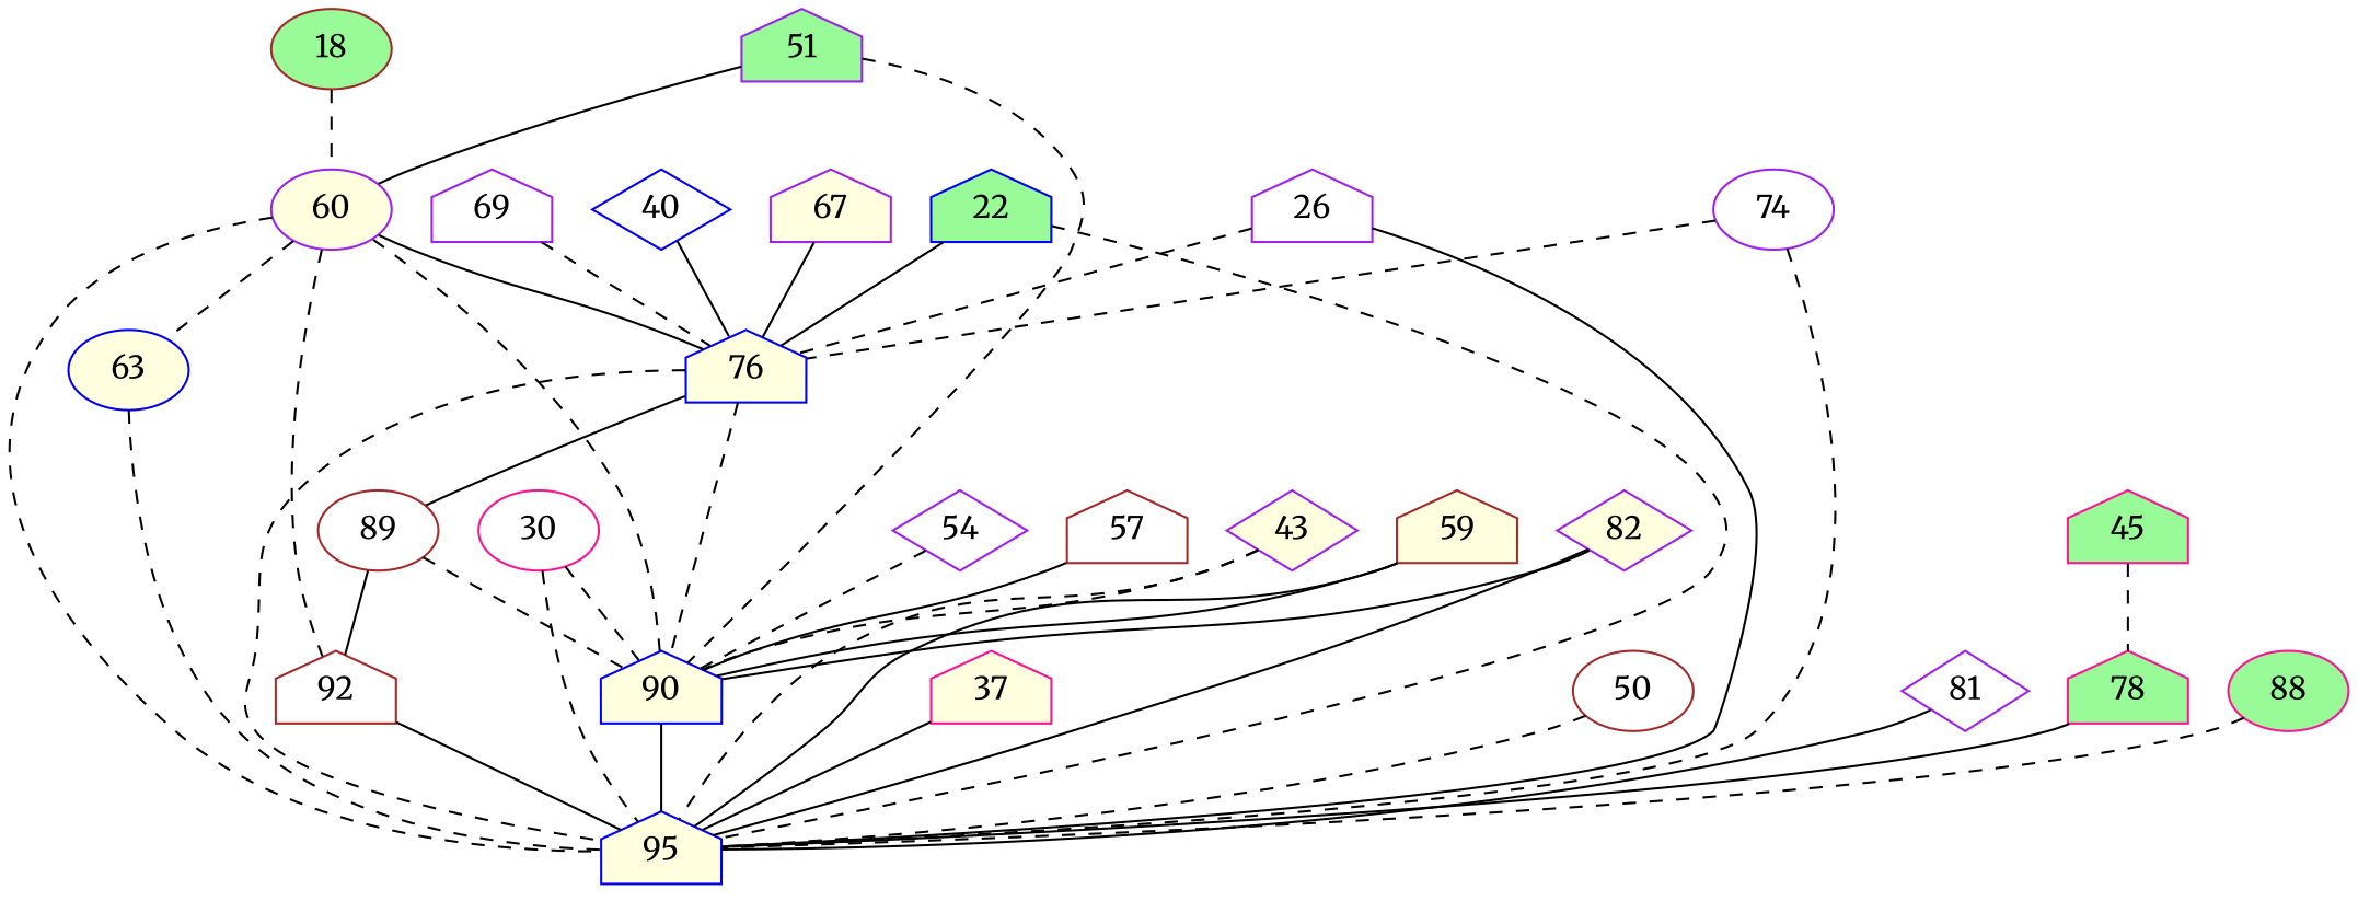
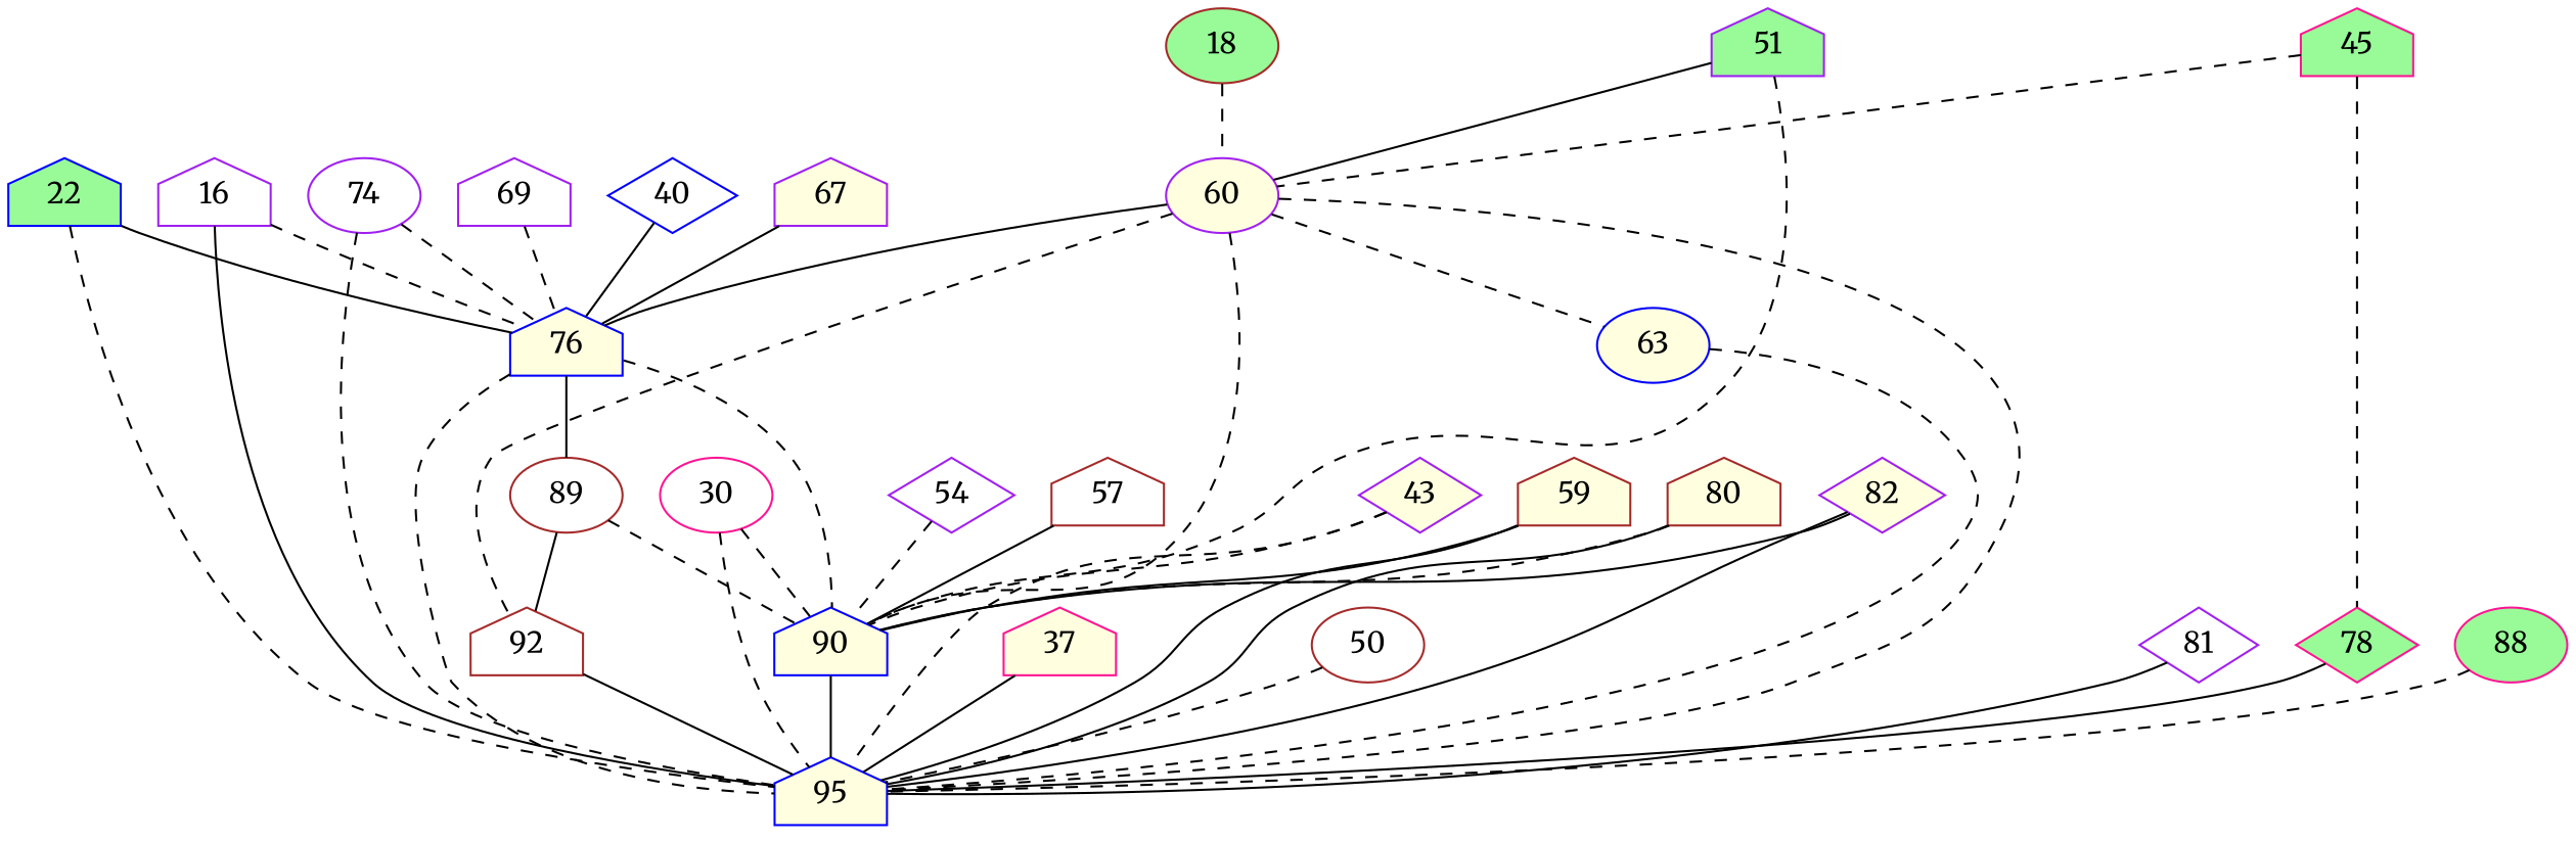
  graph {
    fontname=Merriweather
    node [color=purple fillcolor=lightyellow fontname=Merriweather shape=house style=filled]
    edge [fontname=Merriweather style=dashed]
    60 [shape=ellipse super="+49+44+48"]
    76 [color=blue super="+21+6+10+73"]
    95 [color=blue super="+77+70+94+4+93+86+91"]
    90 [color=blue super="+24+33+79+87"]
    63 [color=blue shape=ellipse]
    92 [color=brown fillcolor=white super="+75"]
    18 [color=brown fillcolor=palegreen shape=ellipse]
    89 [color=brown fillcolor=white shape=ellipse super="+65"]
    22 [color=blue fillcolor=palegreen]
-   26 [fillcolor=white]
+   26 [fillcolor=white label=16]
    30 [color=deeppink fillcolor=white shape=ellipse]
    37 [color=deeppink]
    40 [color=blue fillcolor=white shape=diamond]
    43 [shape=diamond]
    45 [color=deeppink fillcolor=palegreen super="+32"]
-   78 [color=deeppink fillcolor=palegreen super="+46+20"]
+   78 [color=deeppink fillcolor=palegreen shape=diamond super="+46+20"]
    50 [color=brown fillcolor=white shape=ellipse]
    51 [fillcolor=palegreen]
    54 [fillcolor=white shape=diamond]
    57 [color=brown fillcolor=white]
    59 [color=brown]
    67
    69 [fillcolor=white]
    74 [fillcolor=white shape=ellipse super="+52"]
+   80 [color=brown]
    81 [fillcolor=white shape=diamond]
    82 [shape=diamond super="+68"]
    88 [color=deeppink fillcolor=palegreen shape=ellipse]
    60 -- 76 [style=solid weight=11]
    60 -- 95 [weight=11]
    60 -- 90 [weight=6]
    60 -- 63
    60 -- 92 [weight=2]
    76 -- 95 [weight=19]
    76 -- 90 [weight=15]
    76 -- 89 [style=solid]
    90 -- 95 [style=solid weight=16]
    63 -- 95
    92 -- 95 [style=solid]
    18 -- 60 [weight=2]
    89 -- 90 [weight=4]
    89 -- 92 [style=solid]
    22 -- 76 [style=solid]
    22 -- 95
    26 -- 76
    26 -- 95 [style=solid]
    30 -- 95
    30 -- 90
    37 -- 95 [style=solid weight=2]
    40 -- 76 [style=solid weight=2]
    43 -- 95
    43 -- 90
+   45 -- 60
    45 -- 78 [weight=2]
    78 -- 95 [style=solid weight=6]
    50 -- 95 [weight=2]
    51 -- 60 [style=solid]
    51 -- 90
    54 -- 90
    57 -- 90 [style=solid weight=2]
    59 -- 95 [style=solid]
    59 -- 90 [style=solid]
    67 -- 76 [style=solid weight=2]
    69 -- 76
    74 -- 76 [weight=2]
    74 -- 95 [weight=2]
+   80 -- 95 [style=solid]
+   80 -- 90
    81 -- 95 [style=solid weight=2]
    82 -- 95 [style=solid]
    82 -- 90 [style=solid]
    88 -- 95 [weight=2]
  }
